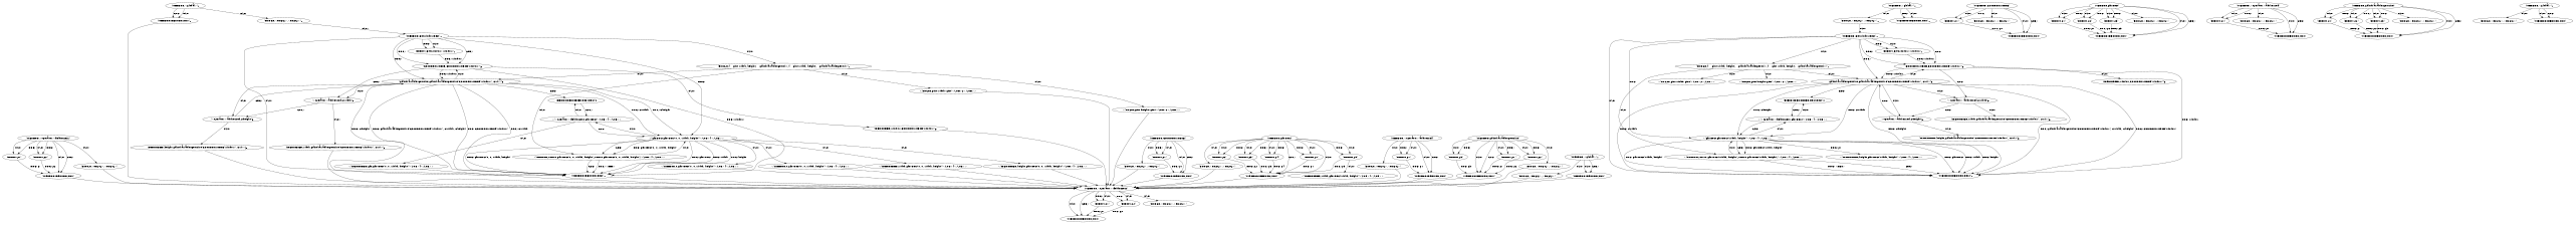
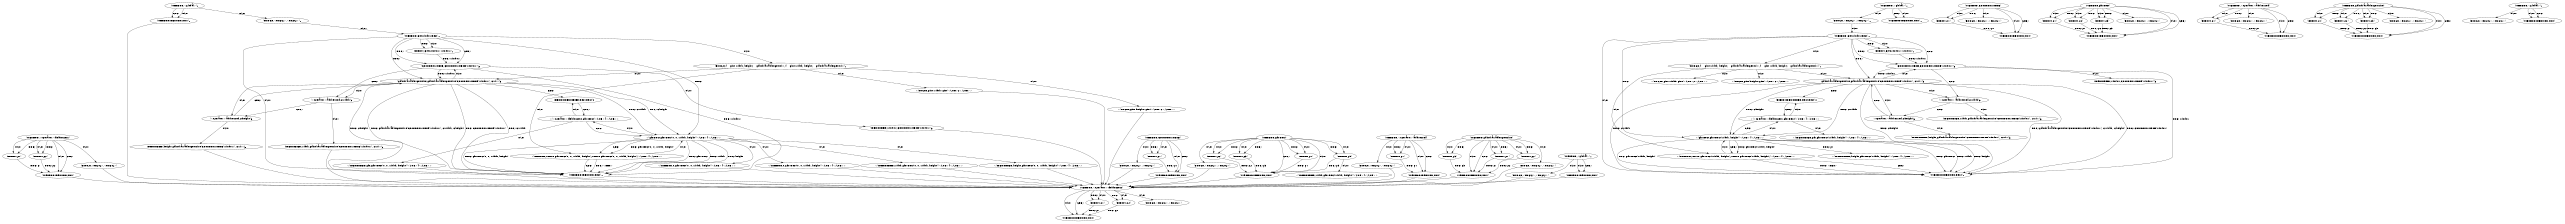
  digraph {
    n1 [label=<(METHOD,&lt;operator&gt;.fieldAccess)>]
    n2 [label=<(PARAM,p1)>]
    n3 [label=<(PARAM,p2)>]
    n4 [label=<(BLOCK,&lt;empty&gt;,&lt;empty&gt;)>]
    n5 [label=<(METHOD_RETURN,ANY)>]
    n6 [label=<(METHOD,&lt;operator&gt;.fieldAccess)>]
    n7 [label=<(PARAM,p1)>]
    n8 [label=<(PARAM,p2)>]
    n9 [label=<(BLOCK,&lt;empty&gt;,&lt;empty&gt;)>]
    n10 [label=<(METHOD_RETURN,ANY)>]
    n11 [label=<(METHOD,&lt;global&gt;)<SUB>1</SUB>>]
    n12 [label=<(BLOCK,&lt;empty&gt;,&lt;empty&gt;)<SUB>1</SUB>>]
    n13 [label=<(METHOD_RETURN,ANY)<SUB>1</SUB>>]
    n14 [label=<(METHOD,GetWindowRect)<SUB>1</SUB>>]
    n15 [label=<(PARAM,GdkWindow* window)<SUB>1</SUB>>]
    n16 [label=<(BLOCK,{    gint width, height;    gdk_drawable_get_si...,{    gint width, height;    gdk_drawable_get_si...)<SUB>1</SUB>>]
    n17 [label=<(gdk_drawable_get_size,gdk_drawable_get_size(GDK_DRAWABLE(window), &amp;wi...)<SUB>3</SUB>>]
    n18 [label=<(GDK_DRAWABLE,GDK_DRAWABLE(window))<SUB>3</SUB>>]
    n19 [label="<(gfx.Rect,gfx::Rect(0, 0, width, height))<SUB>4</SUB>>"]
    n20 [label=<(METHOD_RETURN,Rect)<SUB>1</SUB>>]
    n21 [label="<(LOCAL,gint width: gint)<SUB>2</SUB>>"]
    n22 [label="<(LOCAL,gint height: gint)<SUB>2</SUB>>"]
    n23 [label="<(RETURN,return gfx::Rect(0, 0, width, height);,return gfx::Rect(0, 0, width, height);)<SUB>4</SUB>>"]
    n24 [label=<(&lt;operator&gt;.addressOf,&amp;width)<SUB>3</SUB>>]
    n25 [label=<(&lt;operator&gt;.addressOf,&amp;height)<SUB>3</SUB>>]
    n26 [label=<(FIELD_IDENTIFIER,Rect,Rect)<SUB>4</SUB>>]
    n27 [label=<(IDENTIFIER,window,GDK_DRAWABLE(window))<SUB>3</SUB>>]
    n28 [label="<(&lt;operator&gt;.fieldAccess,gfx::Rect)<SUB>4</SUB>>"]
    n29 [label="<(LITERAL,0,gfx::Rect(0, 0, width, height))<SUB>4</SUB>>"]
    n30 [label="<(LITERAL,0,gfx::Rect(0, 0, width, height))<SUB>4</SUB>>"]
    n31 [label="<(IDENTIFIER,width,gfx::Rect(0, 0, width, height))<SUB>4</SUB>>"]
    n32 [label="<(IDENTIFIER,height,gfx::Rect(0, 0, width, height))<SUB>4</SUB>>"]
    n33 [label=<(IDENTIFIER,width,gdk_drawable_get_size(GDK_DRAWABLE(window), &amp;wi...)<SUB>3</SUB>>]
    n34 [label=<(IDENTIFIER,height,gdk_drawable_get_size(GDK_DRAWABLE(window), &amp;wi...)<SUB>3</SUB>>]
    n35 [label="<(IDENTIFIER,gfx,gfx::Rect(0, 0, width, height))<SUB>4</SUB>>"]
    n36 [label=<(METHOD,GDK_DRAWABLE)>]
    n37 [label=<(PARAM,p1)>]
    n38 [label=<(BLOCK,&lt;empty&gt;,&lt;empty&gt;)>]
    n39 [label=<(METHOD_RETURN,ANY)>]
    n40 [label=<(METHOD,gfx.Rect)>]
    n41 [label=<(PARAM,p1)>]
    n42 [label=<(PARAM,p2)>]
    n43 [label=<(PARAM,p3)>]
-   n44 [label=<(PARAM,p4)>]
    n45 [label=<(PARAM,p5)>]
    n46 [label=<(BLOCK,&lt;empty&gt;,&lt;empty&gt;)>]
    n47 [label=<(METHOD_RETURN,ANY)>]
    n48 [label="<(IDENTIFIER,width,gfx::Rect(width, height))<SUB>4</SUB>>"]
    n49 [label=<(METHOD,&lt;operator&gt;.addressOf)>]
    n50 [label=<(PARAM,p1)>]
    n51 [label=<(BLOCK,&lt;empty&gt;,&lt;empty&gt;)>]
    n52 [label=<(METHOD_RETURN,ANY)>]
    n53 [label=<(METHOD,gdk_drawable_get_size)>]
    n54 [label=<(PARAM,p1)>]
    n55 [label=<(PARAM,p2)>]
    n56 [label=<(PARAM,p3)>]
    n57 [label=<(BLOCK,&lt;empty&gt;,&lt;empty&gt;)>]
    n58 [label=<(METHOD_RETURN,ANY)>]
    n59 [label=<(METHOD,&lt;global&gt;)<SUB>1</SUB>>]
    n60 [label=<(BLOCK,&lt;empty&gt;,&lt;empty&gt;)>]
    n61 [label=<(METHOD_RETURN,ANY)>]
    n62 [label=<(METHOD,&lt;global&gt;)<SUB>1</SUB>>]
    n63 [label=<(BLOCK,&lt;empty&gt;,&lt;empty&gt;)<SUB>1</SUB>>]
    n64 [label=<(METHOD_RETURN,ANY)<SUB>1</SUB>>]
    n65 [label=<(METHOD,GetWindowRect)<SUB>1</SUB>>]
    n66 [label=<(PARAM,GdkWindow* window)<SUB>1</SUB>>]
    n67 [label=<(BLOCK,{    gint width, height;    gdk_drawable_get_si...,{    gint width, height;    gdk_drawable_get_si...)<SUB>1</SUB>>]
    n68 [label=<(gdk_drawable_get_size,gdk_drawable_get_size(GDK_DRAWABLE(window), &amp;wi...)<SUB>3</SUB>>]
    n69 [label=<(GDK_DRAWABLE,GDK_DRAWABLE(window))<SUB>3</SUB>>]
    n70 [label="<(gfx.Rect,gfx::Rect(width, height))<SUB>4</SUB>>"]
    n71 [label=<(METHOD_RETURN,Rect)<SUB>1</SUB>>]
    n72 [label="<(LOCAL,gint width: gint)<SUB>2</SUB>>"]
    n73 [label="<(LOCAL,gint height: gint)<SUB>2</SUB>>"]
    n74 [label="<(RETURN,return gfx::Rect(width, height);,return gfx::Rect(width, height);)<SUB>4</SUB>>"]
    n75 [label=<(&lt;operator&gt;.addressOf,&amp;width)<SUB>3</SUB>>]
    n76 [label=<(&lt;operator&gt;.addressOf,&amp;height)<SUB>3</SUB>>]
    n77 [label=<(FIELD_IDENTIFIER,Rect,Rect)<SUB>4</SUB>>]
    n78 [label=<(IDENTIFIER,window,GDK_DRAWABLE(window))<SUB>3</SUB>>]
    n79 [label="<(&lt;operator&gt;.fieldAccess,gfx::Rect)<SUB>4</SUB>>"]
    n80 [label="<(IDENTIFIER,height,gfx::Rect(width, height))<SUB>4</SUB>>"]
    n81 [label=<(IDENTIFIER,width,gdk_drawable_get_size(GDK_DRAWABLE(window), &amp;wi...)<SUB>3</SUB>>]
    n82 [label=<(IDENTIFIER,height,gdk_drawable_get_size(GDK_DRAWABLE(window), &amp;wi...)<SUB>3</SUB>>]
+   n83 [label="<(IDENTIFIER,gfx,gfx::Rect(width, height))<SUB>4</SUB>>"]
    n84 [label=<(METHOD,GDK_DRAWABLE)>]
    n85 [label=<(PARAM,p1)>]
    n86 [label=<(BLOCK,&lt;empty&gt;,&lt;empty&gt;)>]
    n87 [label=<(METHOD_RETURN,ANY)>]
    n88 [label=<(METHOD,gfx.Rect)>]
    n89 [label=<(PARAM,p1)>]
    n90 [label=<(PARAM,p2)>]
    n91 [label=<(PARAM,p3)>]
    n92 [label=<(BLOCK,&lt;empty&gt;,&lt;empty&gt;)>]
    n93 [label=<(METHOD_RETURN,ANY)>]
    n94 [label=<(METHOD,&lt;operator&gt;.addressOf)>]
    n95 [label=<(PARAM,p1)>]
    n96 [label=<(BLOCK,&lt;empty&gt;,&lt;empty&gt;)>]
    n97 [label=<(METHOD_RETURN,ANY)>]
    n98 [label=<(METHOD,gdk_drawable_get_size)>]
    n99 [label=<(PARAM,p1)>]
    n100 [label=<(PARAM,p2)>]
    n101 [label=<(PARAM,p3)>]
    n102 [label=<(BLOCK,&lt;empty&gt;,&lt;empty&gt;)>]
    n103 [label=<(METHOD_RETURN,ANY)>]
    n104 [label=<(METHOD,&lt;global&gt;)<SUB>1</SUB>>]
    n105 [label=<(BLOCK,&lt;empty&gt;,&lt;empty&gt;)>]
    n106 [label=<(METHOD_RETURN,ANY)>]
    n1 -> n2 [label="AST: "]
    n1 -> n2 [label="DDG: "]
    n1 -> n3 [label="AST: "]
    n1 -> n3 [label="DDG: "]
    n1 -> n4 [label="AST: "]
    n1 -> n5 [label="AST: "]
    n1 -> n5 [label="CFG: "]
    n2 -> n5 [label="DDG: p1"]
    n3 -> n5 [label="DDG: p2"]
    n4 -> n6
    n5 -> n6
    n6 -> n7 [label="AST: "]
    n6 -> n7 [label="DDG: "]
    n6 -> n8 [label="AST: "]
    n6 -> n8 [label="DDG: "]
    n6 -> n9 [label="AST: "]
    n6 -> n10 [label="AST: "]
    n6 -> n10 [label="CFG: "]
    n7 -> n10 [label="DDG: p1"]
    n8 -> n10 [label="DDG: p2"]
    n11 -> n12 [label="AST: "]
    n11 -> n13 [label="AST: "]
    n11 -> n13 [label="CFG: "]
    n12 -> n14 [label="AST: "]
    n13 -> n6
    n14 -> n15 [label="AST: "]
    n14 -> n15 [label="DDG: "]
    n14 -> n16 [label="AST: "]
    n14 -> n17 [label="DDG: "]
    n14 -> n18 [label="CFG: "]
    n14 -> n18 [label="DDG: "]
    n14 -> n19 [label="DDG: "]
    n14 -> n20 [label="AST: "]
    n15 -> n18 [label="DDG: window"]
    n16 -> n17 [label="AST: "]
    n16 -> n21 [label="AST: "]
    n16 -> n22 [label="AST: "]
    n16 -> n23 [label="AST: "]
    n17 -> n18 [label="AST: "]
    n17 -> n19 [label="DDG: &amp;width"]
    n17 -> n19 [label="DDG: &amp;height"]
    n17 -> n20 [label="DDG: GDK_DRAWABLE(window)"]
    n17 -> n20 [label="DDG: &amp;width"]
    n17 -> n20 [label="DDG: &amp;height"]
    n17 -> n20 [label="DDG: gdk_drawable_get_size(GDK_DRAWABLE(window), &amp;width, &amp;height)"]
    n17 -> n24 [label="AST: "]
    n17 -> n25 [label="AST: "]
    n17 -> n26 [label="CFG: "]
    n18 -> n17 [label="DDG: window"]
    n18 -> n20 [label="DDG: window"]
    n18 -> n24 [label="CFG: "]
    n18 -> n27 [label="AST: "]
    n19 -> n20 [label="DDG: gfx::Rect"]
    n19 -> n20 [label="DDG: width"]
    n19 -> n20 [label="DDG: height"]
    n19 -> n20 [label="DDG: gfx::Rect(0, 0, width, height)"]
    n19 -> n23 [label="CFG: "]
    n19 -> n23 [label="DDG: gfx::Rect(0, 0, width, height)"]
    n19 -> n28 [label="AST: "]
    n19 -> n29 [label="AST: "]
    n19 -> n30 [label="AST: "]
    n19 -> n31 [label="AST: "]
    n19 -> n32 [label="AST: "]
    n20 -> n6
    n21 -> n6
    n22 -> n6
    n23 -> n19 [label="AST: "]
    n23 -> n20 [label="CFG: "]
    n23 -> n20 [label="DDG: &lt;RET&gt;"]
    n24 -> n25 [label="CFG: "]
    n24 -> n33 [label="AST: "]
    n25 -> n17 [label="CFG: "]
    n25 -> n34 [label="AST: "]
    n26 -> n28 [label="CFG: "]
    n27 -> n6
    n28 -> n19 [label="CFG: "]
    n28 -> n26 [label="AST: "]
    n28 -> n35 [label="AST: "]
    n29 -> n6
    n30 -> n6
    n31 -> n6
    n32 -> n6
    n33 -> n6
    n34 -> n6
    n35 -> n6
    n36 -> n37 [label="AST: "]
    n36 -> n37 [label="DDG: "]
    n36 -> n38 [label="AST: "]
    n36 -> n39 [label="AST: "]
    n36 -> n39 [label="CFG: "]
    n37 -> n39 [label="DDG: p1"]
    n38 -> n6
    n39 -> n6
    n40 -> n41 [label="AST: "]
    n40 -> n41 [label="DDG: "]
    n40 -> n42 [label="AST: "]
    n40 -> n42 [label="DDG: "]
    n40 -> n43 [label="AST: "]
    n40 -> n43 [label="DDG: "]
-   n40 -> n44 [label="AST: "]
-   n40 -> n44 [label="DDG: "]
    n40 -> n45 [label="AST: "]
    n40 -> n45 [label="DDG: "]
    n40 -> n46 [label="AST: "]
    n40 -> n47 [label="AST: "]
    n40 -> n47 [label="CFG: "]
    n41 -> n47 [label="DDG: p1"]
    n42 -> n47 [label="DDG: p2"]
    n43 -> n47 [label="DDG: p3"]
-   n44 -> n47 [label="DDG: p4"]
    n45 -> n47 [label="DDG: p5"]
    n45 -> n48 [label="AST: "]
    n46 -> n6
    n47 -> n6
    n49 -> n50 [label="AST: "]
    n49 -> n50 [label="DDG: "]
    n49 -> n51 [label="AST: "]
    n49 -> n52 [label="AST: "]
    n49 -> n52 [label="CFG: "]
    n50 -> n52 [label="DDG: p1"]
    n51 -> n6
    n52 -> n6
    n53 -> n54 [label="AST: "]
    n53 -> n54 [label="DDG: "]
    n53 -> n55 [label="AST: "]
    n53 -> n55 [label="DDG: "]
    n53 -> n56 [label="AST: "]
    n53 -> n56 [label="DDG: "]
    n53 -> n57 [label="AST: "]
    n53 -> n58 [label="AST: "]
    n53 -> n58 [label="CFG: "]
    n54 -> n58 [label="DDG: p1"]
    n55 -> n58 [label="DDG: p2"]
    n56 -> n58 [label="DDG: p3"]
    n57 -> n6
    n58 -> n6
    n59 -> n60 [label="AST: "]
    n59 -> n61 [label="AST: "]
    n59 -> n61 [label="CFG: "]
    n60 -> n6
    n61 -> n6
    n62 -> n63 [label="AST: "]
    n62 -> n64 [label="AST: "]
    n62 -> n64 [label="CFG: "]
    n63 -> n65 [label="AST: "]
    n65 -> n66 [label="AST: "]
    n65 -> n66 [label="DDG: "]
    n65 -> n67 [label="AST: "]
    n65 -> n68 [label="DDG: "]
    n65 -> n69 [label="CFG: "]
    n65 -> n69 [label="DDG: "]
    n65 -> n70 [label="DDG: "]
    n65 -> n71 [label="AST: "]
    n66 -> n69 [label="DDG: window"]
    n67 -> n68 [label="AST: "]
    n67 -> n72 [label="AST: "]
    n67 -> n73 [label="AST: "]
    n67 -> n74 [label="AST: "]
    n68 -> n69 [label="AST: "]
    n68 -> n70 [label="DDG: &amp;width"]
    n68 -> n70 [label="DDG: &amp;height"]
    n68 -> n71 [label="DDG: GDK_DRAWABLE(window)"]
    n68 -> n71 [label="DDG: &amp;width"]
    n68 -> n71 [label="DDG: &amp;height"]
    n68 -> n71 [label="DDG: gdk_drawable_get_size(GDK_DRAWABLE(window), &amp;width, &amp;height)"]
    n68 -> n75 [label="AST: "]
    n68 -> n76 [label="AST: "]
    n68 -> n77 [label="CFG: "]
    n69 -> n68 [label="DDG: window"]
    n69 -> n71 [label="DDG: window"]
    n69 -> n75 [label="CFG: "]
    n69 -> n78 [label="AST: "]
    n70 -> n71 [label="DDG: gfx::Rect"]
    n70 -> n71 [label="DDG: width"]
    n70 -> n71 [label="DDG: height"]
    n70 -> n71 [label="DDG: gfx::Rect(width, height)"]
    n70 -> n74 [label="CFG: "]
    n70 -> n74 [label="DDG: gfx::Rect(width, height)"]
    n70 -> n79 [label="AST: "]
    n70 -> n80 [label="DDG: p1"]
    n74 -> n70 [label="AST: "]
    n74 -> n71 [label="CFG: "]
    n74 -> n71 [label="DDG: &lt;RET&gt;"]
    n75 -> n76 [label="CFG: "]
    n75 -> n81 [label="AST: "]
    n76 -> n68 [label="CFG: "]
    n76 -> n82 [label="AST: "]
    n77 -> n79 [label="CFG: "]
    n79 -> n70 [label="CFG: "]
    n79 -> n77 [label="AST: "]
+   n79 -> n83 [label="AST: "]
    n84 -> n85 [label="AST: "]
    n84 -> n85 [label="DDG: "]
    n84 -> n86 [label="AST: "]
    n84 -> n87 [label="AST: "]
    n84 -> n87 [label="CFG: "]
    n85 -> n87 [label="DDG: p1"]
    n88 -> n89 [label="AST: "]
    n88 -> n89 [label="DDG: "]
    n88 -> n90 [label="AST: "]
    n88 -> n90 [label="DDG: "]
    n88 -> n91 [label="AST: "]
    n88 -> n91 [label="DDG: "]
    n88 -> n92 [label="AST: "]
    n88 -> n93 [label="AST: "]
    n88 -> n93 [label="CFG: "]
    n89 -> n93 [label="DDG: p1"]
    n90 -> n93 [label="DDG: p2"]
    n91 -> n93 [label="DDG: p3"]
    n94 -> n95 [label="AST: "]
    n94 -> n95 [label="DDG: "]
    n94 -> n96 [label="AST: "]
    n94 -> n97 [label="AST: "]
    n94 -> n97 [label="CFG: "]
    n95 -> n97 [label="DDG: p1"]
    n98 -> n99 [label="AST: "]
    n98 -> n99 [label="DDG: "]
    n98 -> n100 [label="AST: "]
    n98 -> n100 [label="DDG: "]
    n98 -> n101 [label="AST: "]
    n98 -> n101 [label="DDG: "]
    n98 -> n102 [label="AST: "]
    n98 -> n103 [label="AST: "]
    n98 -> n103 [label="CFG: "]
    n99 -> n103 [label="DDG: p1"]
    n100 -> n103 [label="DDG: p2"]
    n101 -> n103 [label="DDG: p3"]
    n104 -> n105 [label="AST: "]
    n104 -> n106 [label="AST: "]
    n104 -> n106 [label="CFG: "]
  }
